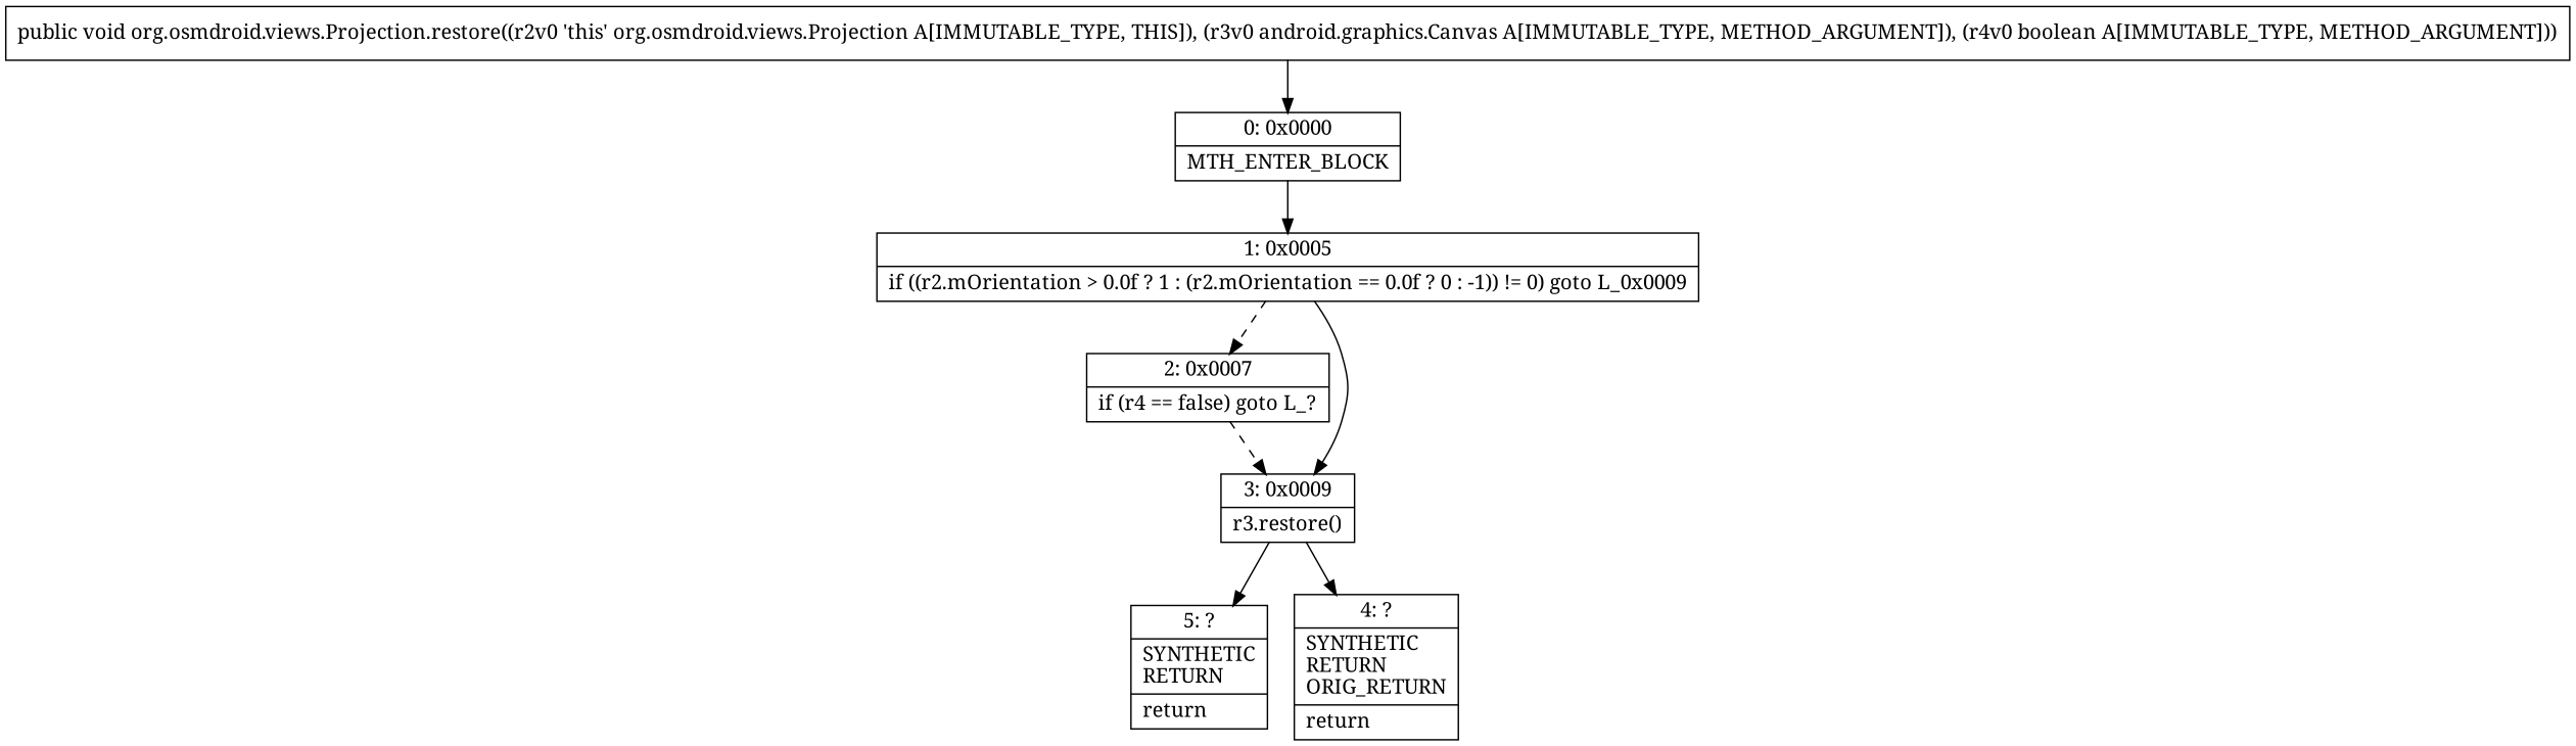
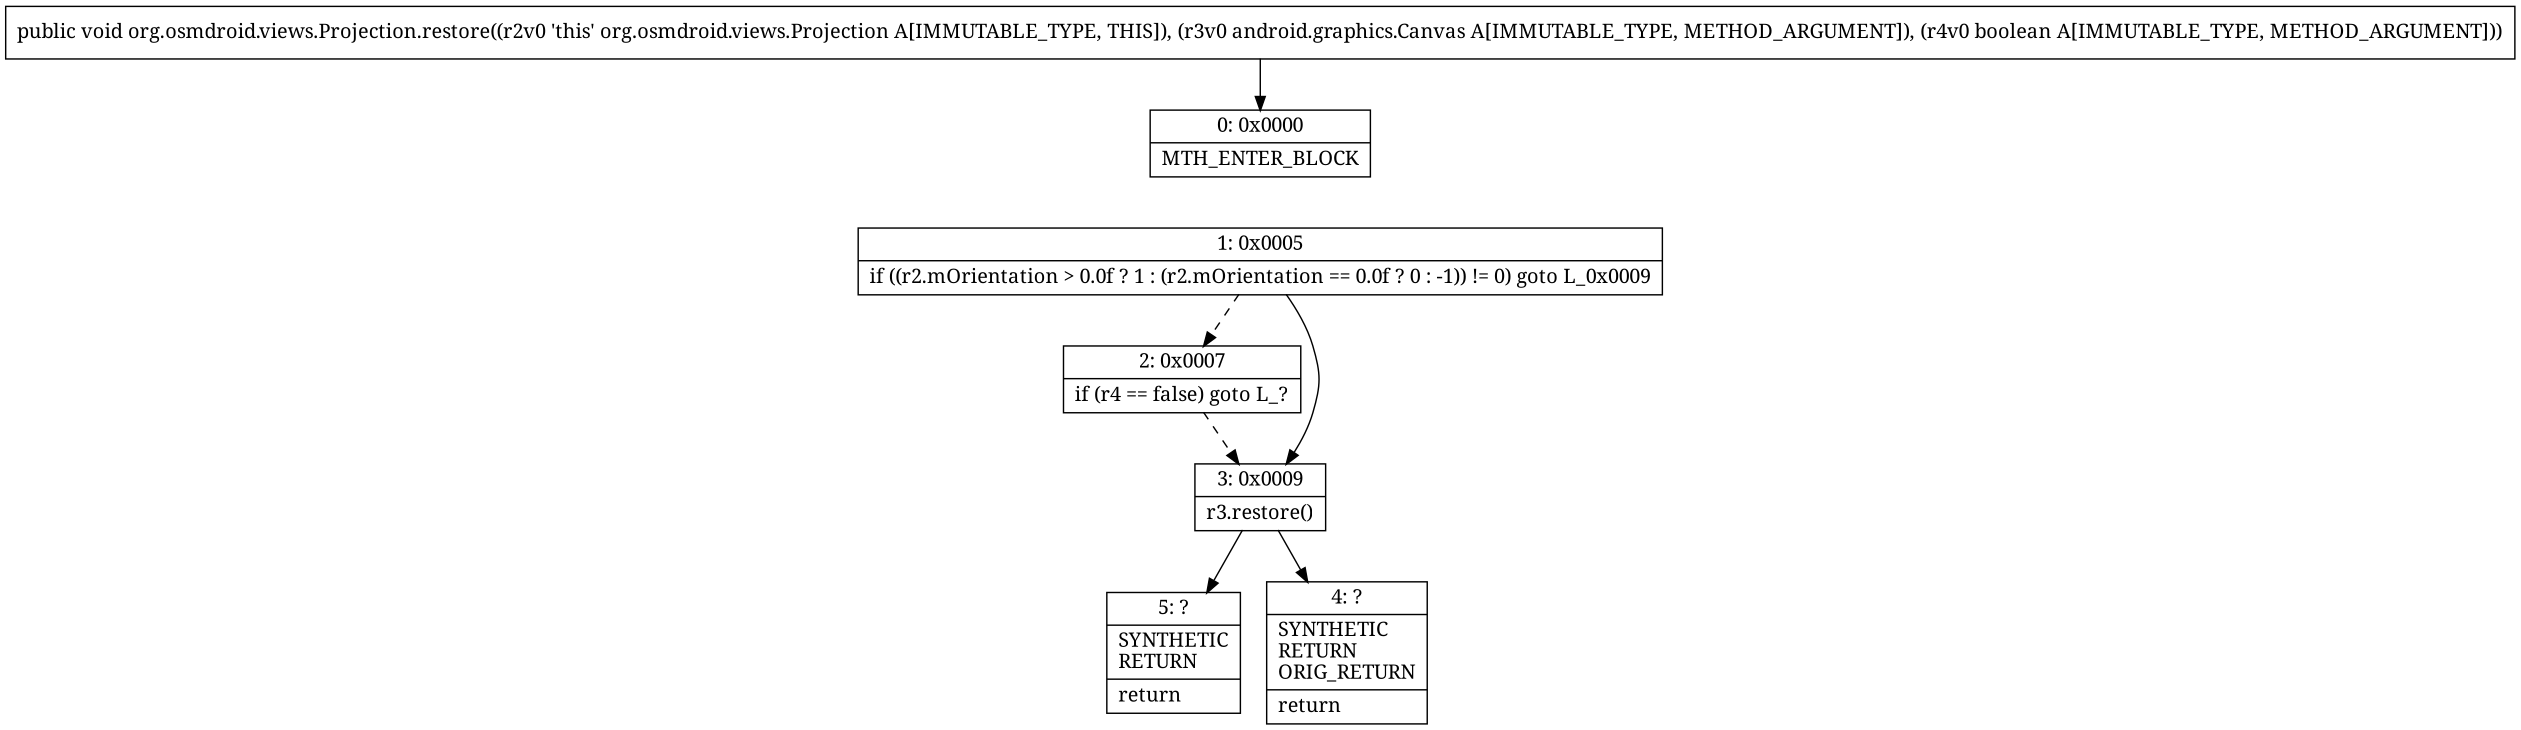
  digraph {
    fontname="Noto Serif"
    node [fontname="Noto Serif" shape=record]
    edge [fontname="Noto Serif"]
    n1 [label="{0\:\ 0x0000|MTH_ENTER_BLOCK\l}"]
    n2 [label="{1\:\ 0x0005|if ((r2.mOrientation \> 0.0f ? 1 : (r2.mOrientation == 0.0f ? 0 : \-1)) != 0) goto L_0x0009\l}"]
    n3 [label="{2\:\ 0x0007|if (r4 == false) goto L_?\l}"]
    n4 [label="{3\:\ 0x0009|r3.restore()\l}"]
    n5 [label="{5\:\ ?|SYNTHETIC\lRETURN\l|return\l}"]
    n6 [label="{4\:\ ?|SYNTHETIC\lRETURN\lORIG_RETURN\l|return\l}"]
    n7 [label="{public void org.osmdroid.views.Projection.restore((r2v0 'this' org.osmdroid.views.Projection A[IMMUTABLE_TYPE, THIS]), (r3v0 android.graphics.Canvas A[IMMUTABLE_TYPE, METHOD_ARGUMENT]), (r4v0 boolean A[IMMUTABLE_TYPE, METHOD_ARGUMENT])) }"]
-   n1 -> n2
    n2 -> n3 [style=dashed]
    n2 -> n4
    n3 -> n4 [style=dashed]
    n4 -> n5
    n4 -> n6
    n7 -> n1
  }
